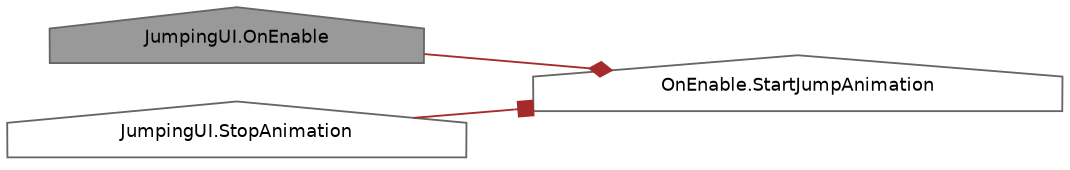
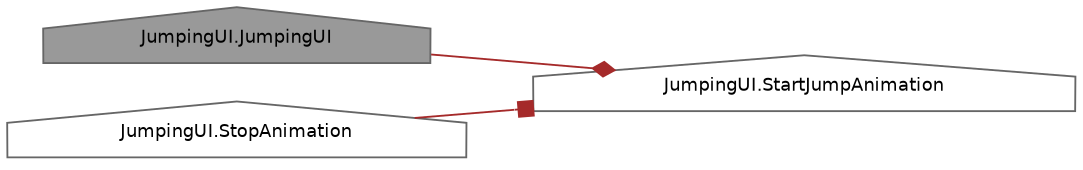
  digraph {
    rankdir=LR
    node [color=grey40 fillcolor=white fontname=Helvetica fontsize=10 shape=house style=filled]
    edge [color=brown fontname=Helvetica fontsize=10 labelfontname=Helvetica labelfontsize=10 style=solid]
-   n1 [color=gray40 fillcolor=grey60 fontcolor=black height=0.2 label="JumpingUI.OnEnable" width=0.4]
-   n2 [height=0.2 label="OnEnable.StartJumpAnimation" width=0.4]
+   n1 [color=gray40 fillcolor=grey60 fontcolor=black height=0.2 label="JumpingUI.JumpingUI" width=0.4]
+   n2 [height=0.2 label="JumpingUI.StartJumpAnimation" width=0.4]
    n3 [height=0.2 label="JumpingUI.StopAnimation" width=0.4]
    n1 -> n2 [arrowhead=diamond]
    n3 -> n2 [arrowhead=box]
  }
